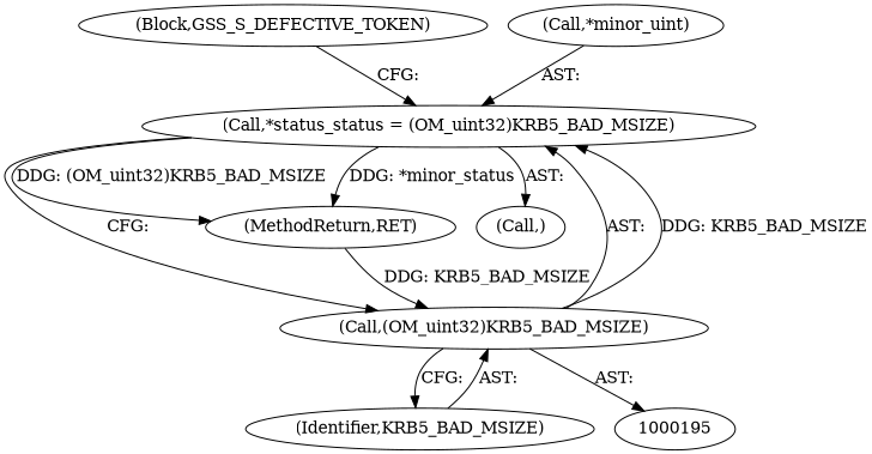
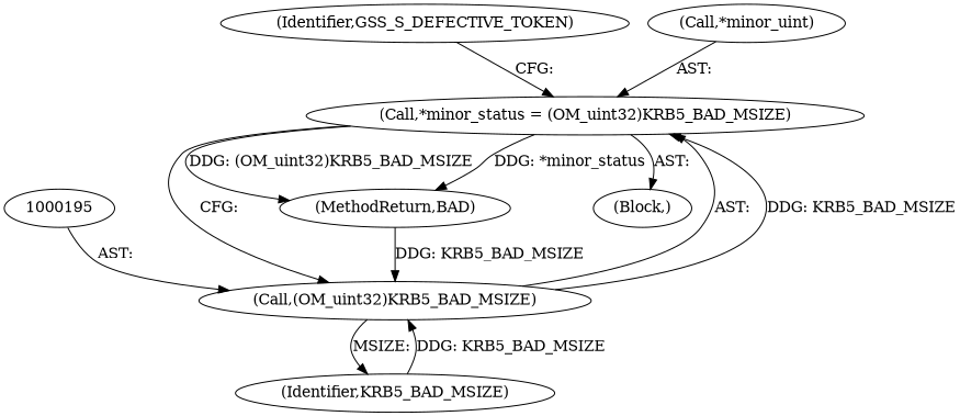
  digraph {
-   n1 [label="(Call,*status_status = (OM_uint32)KRB5_BAD_MSIZE)"]
+   n1 [label="(Call,*minor_status = (OM_uint32)KRB5_BAD_MSIZE)"]
    n2 [label="(Call,(OM_uint32)KRB5_BAD_MSIZE)"]
-   n3 [label="(MethodReturn,RET)"]
-   n4 [label="(Call,)"]
+   n3 [label="(MethodReturn,BAD)"]
+   n4 [label="(Block,)"]
    n5 [label="(Identifier,KRB5_BAD_MSIZE)"]
-   n6 [label="(Block,GSS_S_DEFECTIVE_TOKEN)"]
+   n6 [label="(Identifier,GSS_S_DEFECTIVE_TOKEN)"]
    n7 [label="(Call,*minor_uint)"]
    1000195
    n1 -> n2 [label="CFG: "]
    n1 -> n3 [label="DDG: (OM_uint32)KRB5_BAD_MSIZE"]
    n1 -> n3 [label="DDG: *minor_status"]
    n1 -> n4 [label="AST: "]
    n2 -> n1 [label="AST: "]
    n2 -> n1 [label="DDG: KRB5_BAD_MSIZE"]
-   n2 -> n5 [label="CFG: "]
+   n2 -> n5 [label="MSIZE: "]
    n3 -> n2 [label="DDG: KRB5_BAD_MSIZE"]
-   n5 -> n2 [label="AST: "]
+   n5 -> n2 [label="DDG: KRB5_BAD_MSIZE"]
    n6 -> n1 [label="CFG: "]
    n7 -> n1 [label="AST: "]
-   n2 -> 1000195 [label="AST: "]
+   1000195 -> n2 [label="AST: "]
  }
